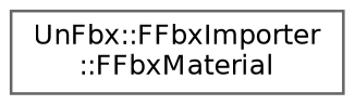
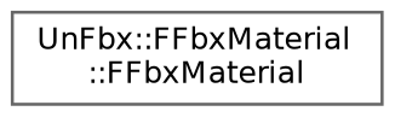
  digraph {
    rankdir=LR
-   n1 [color=grey40 fillcolor=white fontname=Helvetica fontsize=10 height=0.2 label="UnFbx::FFbxImporter\l::FFbxMaterial" shape=box style=filled width=0.4]
+   n1 [color=grey40 fillcolor=white fontname=Helvetica fontsize=10 height=0.2 label="UnFbx::FFbxMaterial\l::FFbxMaterial" shape=box style=filled width=0.4]
  }
